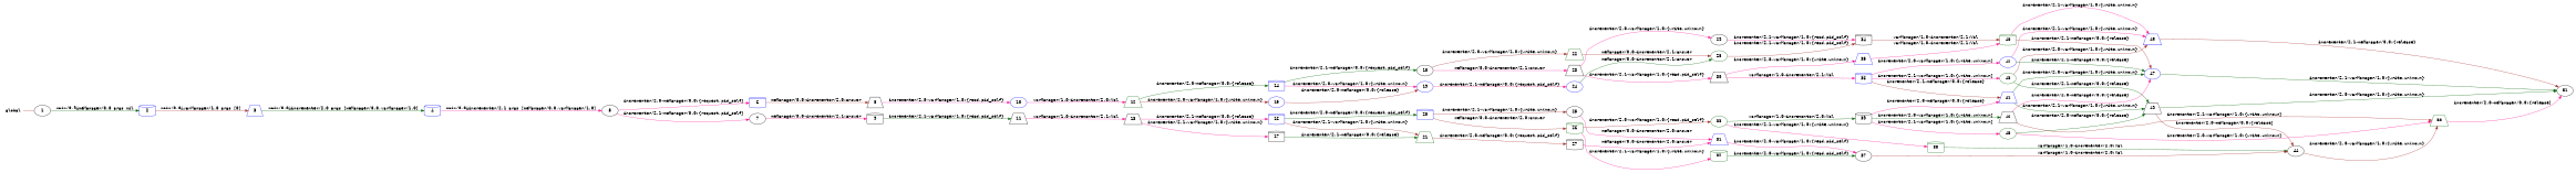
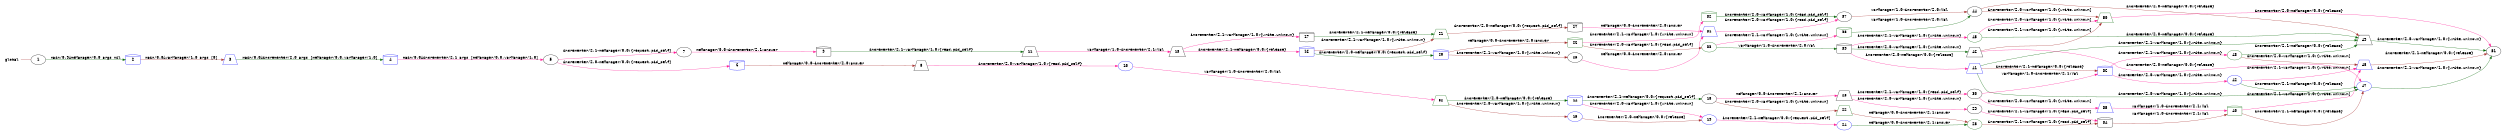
  digraph {
    fontname="DejaVu Sans Mono"
    rankdir=LR
    node [color=black fontname="DejaVu Sans Mono" shape=ellipse]
    edge [color=deeppink fontname="DejaVu Sans Mono"]
    n1 [color=darkgreen label=global shape=plaintext]
    n2 [label=1]
    n3 [color=blue label=2 shape=cylinder]
    n4 [color=darkgreen label=33]
    n5 [color=darkgreen label=38 shape=cylinder]
    n6 [label=39 shape=cylinder]
    n7 [label=44]
    n8 [color=blue label=41 shape=trapezium]
    n9 [color=darkgreen label=45]
    n10 [label=46 shape=trapezium]
    n11 [label=34 shape=cylinder]
    n12 [color=darkgreen label=40 shape=cylinder]
    n13 [color=blue label=47]
    n14 [color=blue label=48 shape=trapezium]
    n15 [color=blue label=20 shape=cylinder]
    n16 [label=25]
    n17 [color=darkgreen label=26 shape=cylinder]
    n18 [color=blue label=31 shape=trapezium]
    n19 [color=darkgreen label=32 shape=cylinder]
    n20 [label=27 shape=cylinder]
    n21 [label=37]
    n22 [label=51]
    n23 [label=29]
    n24 [label=23 shape=trapezium]
-   n25 [label=30 shape=trapezium]
+   n25 [label=30]
    n26 [color=blue label=36 shape=cylinder]
    n27 [color=blue label=35 shape=trapezium]
    n28 [color=blue label=42]
    n29 [color=darkgreen label=43]
    n30 [label=49 shape=trapezium]
    n31 [label=5]
    n32 [color=blue label=6 shape=cylinder]
    n33 [label=7]
    n34 [label=8 shape=trapezium]
    n35 [label=9 shape=cylinder]
    n36 [color=darkgreen label=28]
    n37 [color=blue label=15]
    n38 [color=blue label=19]
    n39 [color=blue label=24]
-   n40 [color=darkgreen label=12 shape=trapezium]
+   n40 [color=darkgreen label=82 shape=trapezium]
    n41 [color=blue label=14 shape=cylinder]
    n42 [label=18]
    n43 [label=11 shape=trapezium]
    n44 [label=13 shape=trapezium]
    n45 [label=17 shape=cylinder]
    n46 [color=blue label=16 shape=cylinder]
    n47 [color=darkgreen label=21 shape=trapezium]
    n48 [color=darkgreen label=50 shape=trapezium]
    n49 [color=darkgreen label=22 shape=trapezium]
    n50 [color=blue label=10]
    n51 [color=blue label=3 shape=trapezium]
    n52 [color=blue label=4 shape=cylinder]
    n1 -> n2 [arrowhead=none color=brown]
    n2 -> n3 [color=darkgreen label="main/0.9ΔmeManager/0.0 args nil"]
    n3 -> n51 [color=brown label="main/0.0ΔvarManager/1.0 args [0]"]
    n4 -> n5 [label="incrementer/2.1→varManager/1.0:{write,unknown}"]
    n4 -> n6 [color=darkgreen label="varManager/1.0→incrementer/2.0:Val"]
    n5 -> n7 [color=darkgreen label="varManager/1.0→incrementer/2.0:Val"]
    n6 -> n8 [label="incrementer/2.0→meManager/0.0:{release}"]
    n6 -> n9 [label="incrementer/2.1→varManager/1.0:{write,unknown}"]
    n6 -> n10 [color=darkgreen label="incrementer/2.0→varManager/1.0:{write,unknown}"]
-   n30 -> n7 [color=brown label="incrementer/2.0→meManager/0.0:{release}"]
+   n7 -> n30 [color=brown label="incrementer/2.0→meManager/0.0:{release}"]
    n7 -> n48 [color=brown label="incrementer/2.0→varManager/1.0:{write,unknown}"]
    n8 -> n13 [color=darkgreen label="incrementer/2.0→varManager/1.0:{write,unknown}"]
    n8 -> n30 [color=darkgreen label="incrementer/2.1→varManager/1.0:{write,unknown}"]
    n9 -> n30 [color=darkgreen label="incrementer/2.0→meManager/0.0:{release}"]
    n9 -> n48 [label="incrementer/2.0→varManager/1.0:{write,unknown}"]
    n10 -> n13 [label="incrementer/2.0→meManager/0.0:{release}"]
    n10 -> n48 [color=brown label="incrementer/2.1→varManager/1.0:{write,unknown}"]
    n11 -> n12 [color=brown label="varManager/1.0→incrementer/2.1:Val"]
    n12 -> n13 [color=brown label="incrementer/2.1→meManager/0.0:{release}"]
    n12 -> n14 [label="incrementer/2.1→varManager/1.0:{write,unknown}"]
    n13 -> n22 [color=darkgreen label="incrementer/2.1→varManager/1.0:{write,unknown}"]
    n14 -> n22 [color=brown label="incrementer/2.1→meManager/0.0:{release}"]
    n15 -> n16 [color=brown label="incrementer/2.1→varManager/1.0:{write,unknown}"]
    n15 -> n17 [color=brown label="meManager/0.0→incrementer/2.0:answer"]
    n16 -> n18 [label="meManager/0.0→incrementer/2.0:answer"]
    n17 -> n4 [color=brown label="incrementer/2.0→varManager/1.0:{read,pid_self}"]
    n17 -> n19 [label="incrementer/2.1→varManager/1.0:{write,unknown}"]
    n18 -> n21 [label="incrementer/2.0→varManager/1.0:{read,pid_self}"]
    n19 -> n21 [color=darkgreen label="incrementer/2.0→varManager/1.0:{read,pid_self}"]
    n20 -> n18 [label="meManager/0.0→incrementer/2.0:answer"]
    n21 -> n7 [color=brown label="varManager/1.0→incrementer/2.0:Val"]
    n23 -> n11 [label="incrementer/2.1→varManager/1.0:{read,pid_self}"]
    n24 -> n23 [label="incrementer/2.0→varManager/1.0:{write,unknown}"]
    n24 -> n25 [label="incrementer/2.1→varManager/1.0:{read,pid_self}"]
    n25 -> n26 [label="varManager/1.0→incrementer/2.1:Val"]
    n25 -> n27 [label="incrementer/2.0→varManager/1.0:{write,unknown}"]
-   n26 -> n8 [color=brown label="incrementer/2.1→meManager/0.0:{release}"]
+   n8 -> n26 [color=brown label="incrementer/2.1→meManager/0.0:{release}"]
    n26 -> n28 [label="incrementer/2.0→varManager/1.0:{write,unknown}"]
    n26 -> n29 [label="incrementer/2.1→varManager/1.0:{write,unknown}"]
    n27 -> n12 [label="varManager/1.0→incrementer/2.1:Val"]
    n28 -> n13 [color=darkgreen label="incrementer/2.1→meManager/0.0:{release}"]
    n28 -> n14 [label="incrementer/2.1→varManager/1.0:{write,unknown}"]
    n29 -> n14 [color=brown label="incrementer/2.0→varManager/1.0:{write,unknown}"]
    n29 -> n30 [color=darkgreen label="incrementer/2.1→meManager/0.0:{release}"]
    n30 -> n22 [color=darkgreen label="incrementer/2.0→varManager/1.0:{write,unknown}"]
    n31 -> n32 [label="incrementer/2.0→meManager/0.0:{request,pid_self}"]
    n31 -> n33 [label="incrementer/2.1→meManager/0.0:{request,pid_self}"]
    n32 -> n34 [color=brown label="meManager/0.0→incrementer/2.0:answer"]
    n33 -> n35 [label="meManager/0.0→incrementer/2.1:answer"]
    n34 -> n50 [label="incrementer/2.0→varManager/1.0:{read,pid_self}"]
    n35 -> n43 [color=darkgreen label="incrementer/2.1→varManager/1.0:{read,pid_self}"]
    n36 -> n11 [color=brown label="incrementer/2.1→varManager/1.0:{read,pid_self}"]
    n37 -> n38 [color=brown label="incrementer/2.0→meManager/0.0:{release}"]
    n38 -> n39 [label="incrementer/2.1→meManager/0.0:{request,pid_self}"]
    n39 -> n36 [color=darkgreen label="meManager/0.0→incrementer/2.1:answer"]
    n40 -> n37 [color=brown label="incrementer/2.0→varManager/1.0:{write,unknown}"]
    n40 -> n41 [color=darkgreen label="incrementer/2.0→meManager/0.0:{release}"]
    n41 -> n38 [label="incrementer/2.0→varManager/1.0:{write,unknown}"]
    n41 -> n42 [color=darkgreen label="incrementer/2.1→meManager/0.0:{request,pid_self}"]
    n42 -> n24 [label="meManager/0.0→incrementer/2.1:answer"]
    n42 -> n49 [color=brown label="incrementer/2.0→varManager/1.0:{write,unknown}"]
    n43 -> n44 [label="varManager/1.0→incrementer/2.1:Val"]
    n44 -> n45 [label="incrementer/2.1→varManager/1.0:{write,unknown}"]
    n44 -> n46 [label="incrementer/2.1→meManager/0.0:{release}"]
    n45 -> n47 [color=darkgreen label="incrementer/2.1→meManager/0.0:{release}"]
    n46 -> n15 [color=darkgreen label="incrementer/2.0→meManager/0.0:{request,pid_self}"]
    n46 -> n47 [color=brown label="incrementer/2.1→varManager/1.0:{write,unknown}"]
    n47 -> n20 [color=brown label="incrementer/2.0→meManager/0.0:{request,pid_self}"]
    n48 -> n22 [label="incrementer/2.0→meManager/0.0:{release}"]
    n49 -> n36 [color=brown label="meManager/0.0→incrementer/2.1:answer"]
    n50 -> n40 [label="varManager/1.0→incrementer/2.0:Val"]
    n51 -> n52 [color=darkgreen label="main/0.0Δincrementer/2.0 args [meManager/0.0,varManager/1.0]"]
    n52 -> n31 [label="main/0.0Δincrementer/2.1 args [meManager/0.0,varManager/1.0]"]
  }
